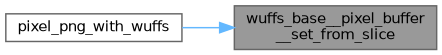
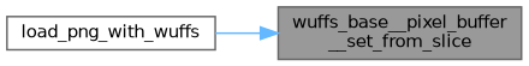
  digraph {
    rankdir=RL
    node [fontname=Helvetica fontsize=10 shape=box style=filled]
    n1 [color=gray40 fillcolor=grey60 fontcolor=black height=0.2 label="wuffs_base__pixel_buffer\l__set_from_slice" width=0.4]
-   n2 [color=grey40 fillcolor=white height=0.2 label=pixel_png_with_wuffs width=0.4]
+   n2 [color=grey40 fillcolor=white height=0.2 label=load_png_with_wuffs width=0.4]
    n1 -> n2 [color=steelblue1 dir=back fontname=Helvetica fontsize=10 labelfontname=Helvetica labelfontsize=10 style=solid]
  }
